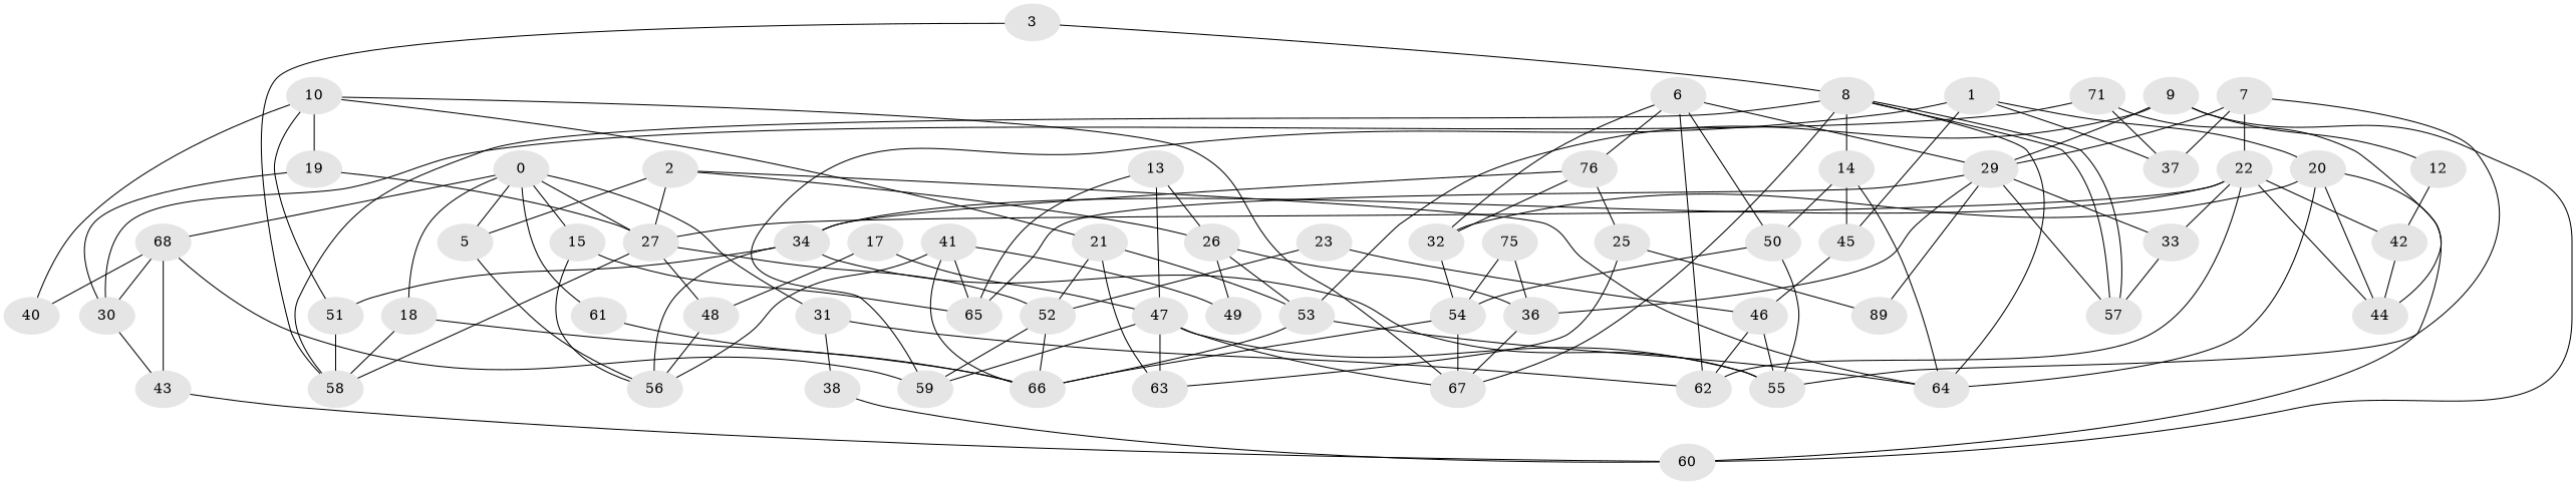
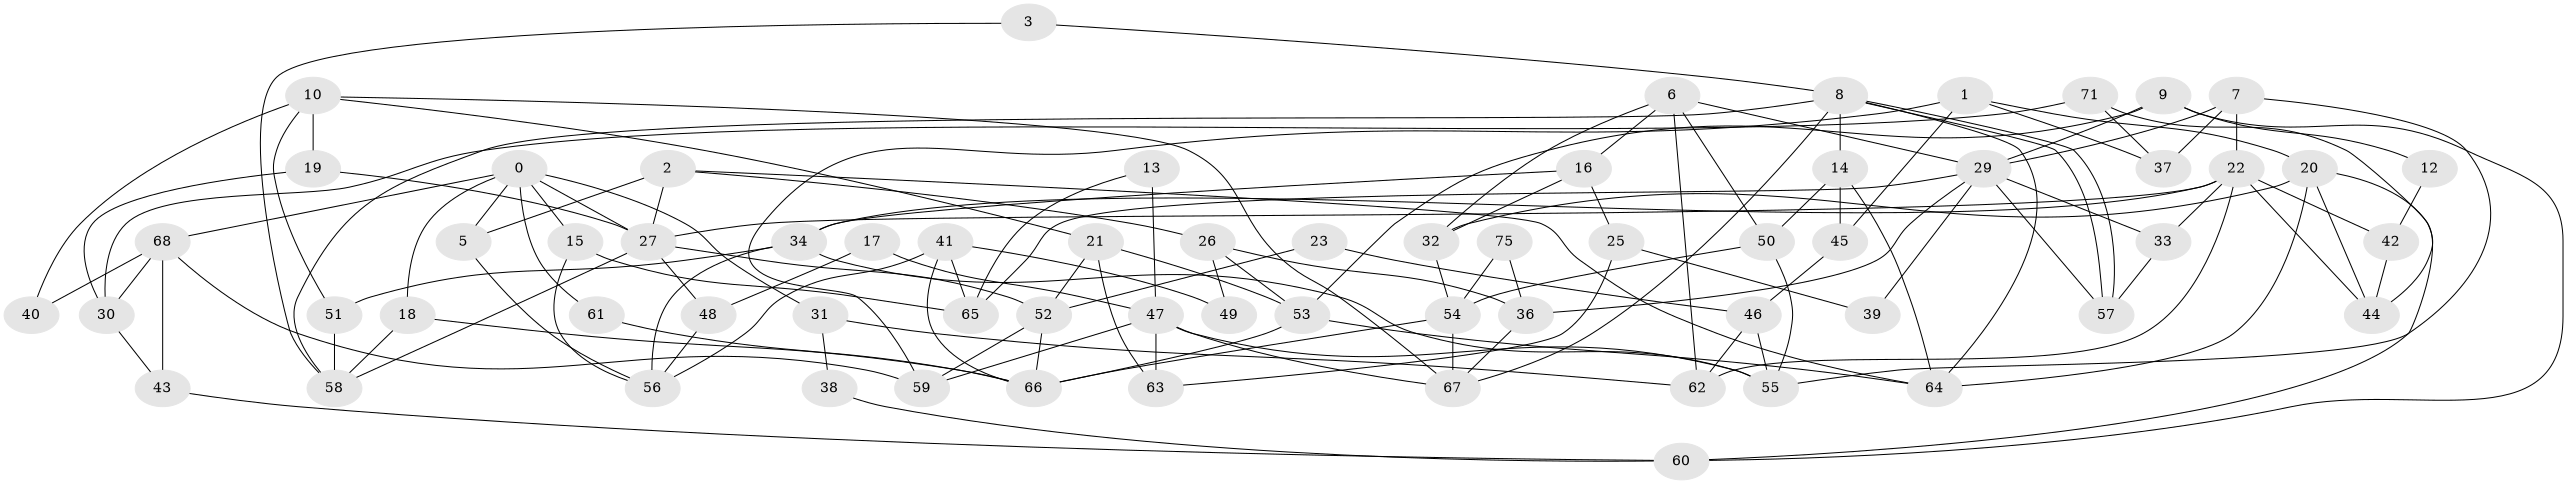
  graph {
    node [color=gray90 style=filled]
    1
    20
    37
    45
    59
    64
    32
    60
    44
    46
    2
    5
    26
    27
    56
    53
    36
    49
    58
    48
    52
    3
    8
    14
    57
    67
    n27 [label=0]
    15
    18
    n30 [label=68]
    31
    61
    65
    66
    40
    30
    43
    62
    38
    6
-   16 [label=76]
+   16
    29
    50
    25
    34
    33
-   39 [label=89]
+   39
    54
    55
    7
    22
    42
    9
    12
    10
    19
    21
    51
    63
    n60 [label=71]
    13
    47
    17
    23
    n65 [label=75]
    41
    1 -- 20
    1 -- 37
    1 -- 45
    1 -- 59
    20 -- 64
    20 -- 32
    20 -- 60
    20 -- 44
    45 -- 46
    32 -- 54
    46 -- 62
    46 -- 55
    2 -- 64
    2 -- 5
    2 -- 26
    2 -- 27
    5 -- 56
    26 -- 53
    26 -- 36
    26 -- 49
    27 -- 58
    27 -- 48
    27 -- 52
    53 -- 64
    53 -- 66
    36 -- 67
    48 -- 56
    52 -- 59
    52 -- 66
    3 -- 58
    3 -- 8
    8 -- 64
    8 -- 58
    8 -- 14
    8 -- 57
    8 -- 57
    8 -- 67
    14 -- 45
    14 -- 64
    14 -- 50
    n27 -- 5
    n27 -- 27
    n27 -- 15
    n27 -- 18
    n27 -- n30
    n27 -- 31
    n27 -- 61
    15 -- 56
    15 -- 65
    18 -- 58
    18 -- 66
    n30 -- 59
    n30 -- 40
    n30 -- 30
    n30 -- 43
    31 -- 62
    31 -- 38
    61 -- 66
    30 -- 43
    43 -- 60
    38 -- 60
    6 -- 32
    6 -- 62
    6 -- 16
    6 -- 29
    6 -- 50
    16 -- 32
    16 -- 25
    16 -- 34
    29 -- 36
    29 -- 57
    29 -- 65
    29 -- 33
    29 -- 39
    50 -- 54
    50 -- 55
    25 -- 39
    25 -- 63
    34 -- 56
    34 -- 55
    34 -- 51
    33 -- 57
    54 -- 67
    54 -- 66
    7 -- 37
    7 -- 29
    7 -- 55
    7 -- 22
    22 -- 44
    22 -- 27
    22 -- 62
    22 -- 34
    22 -- 33
    22 -- 42
    42 -- 44
    9 -- 60
    9 -- 53
    9 -- 29
    9 -- 12
    12 -- 42
    10 -- 67
    10 -- 40
    10 -- 19
    10 -- 21
    10 -- 51
    19 -- 27
    19 -- 30
    21 -- 53
    21 -- 52
    21 -- 63
    51 -- 58
    n60 -- 37
    n60 -- 44
    n60 -- 30
-   13 -- 26
    13 -- 65
    13 -- 47
    47 -- 59
    47 -- 67
    47 -- 55
    47 -- 63
    17 -- 48
    17 -- 47
    23 -- 46
    23 -- 52
    n65 -- 36
    n65 -- 54
    41 -- 56
    41 -- 49
    41 -- 65
    41 -- 66
  }
